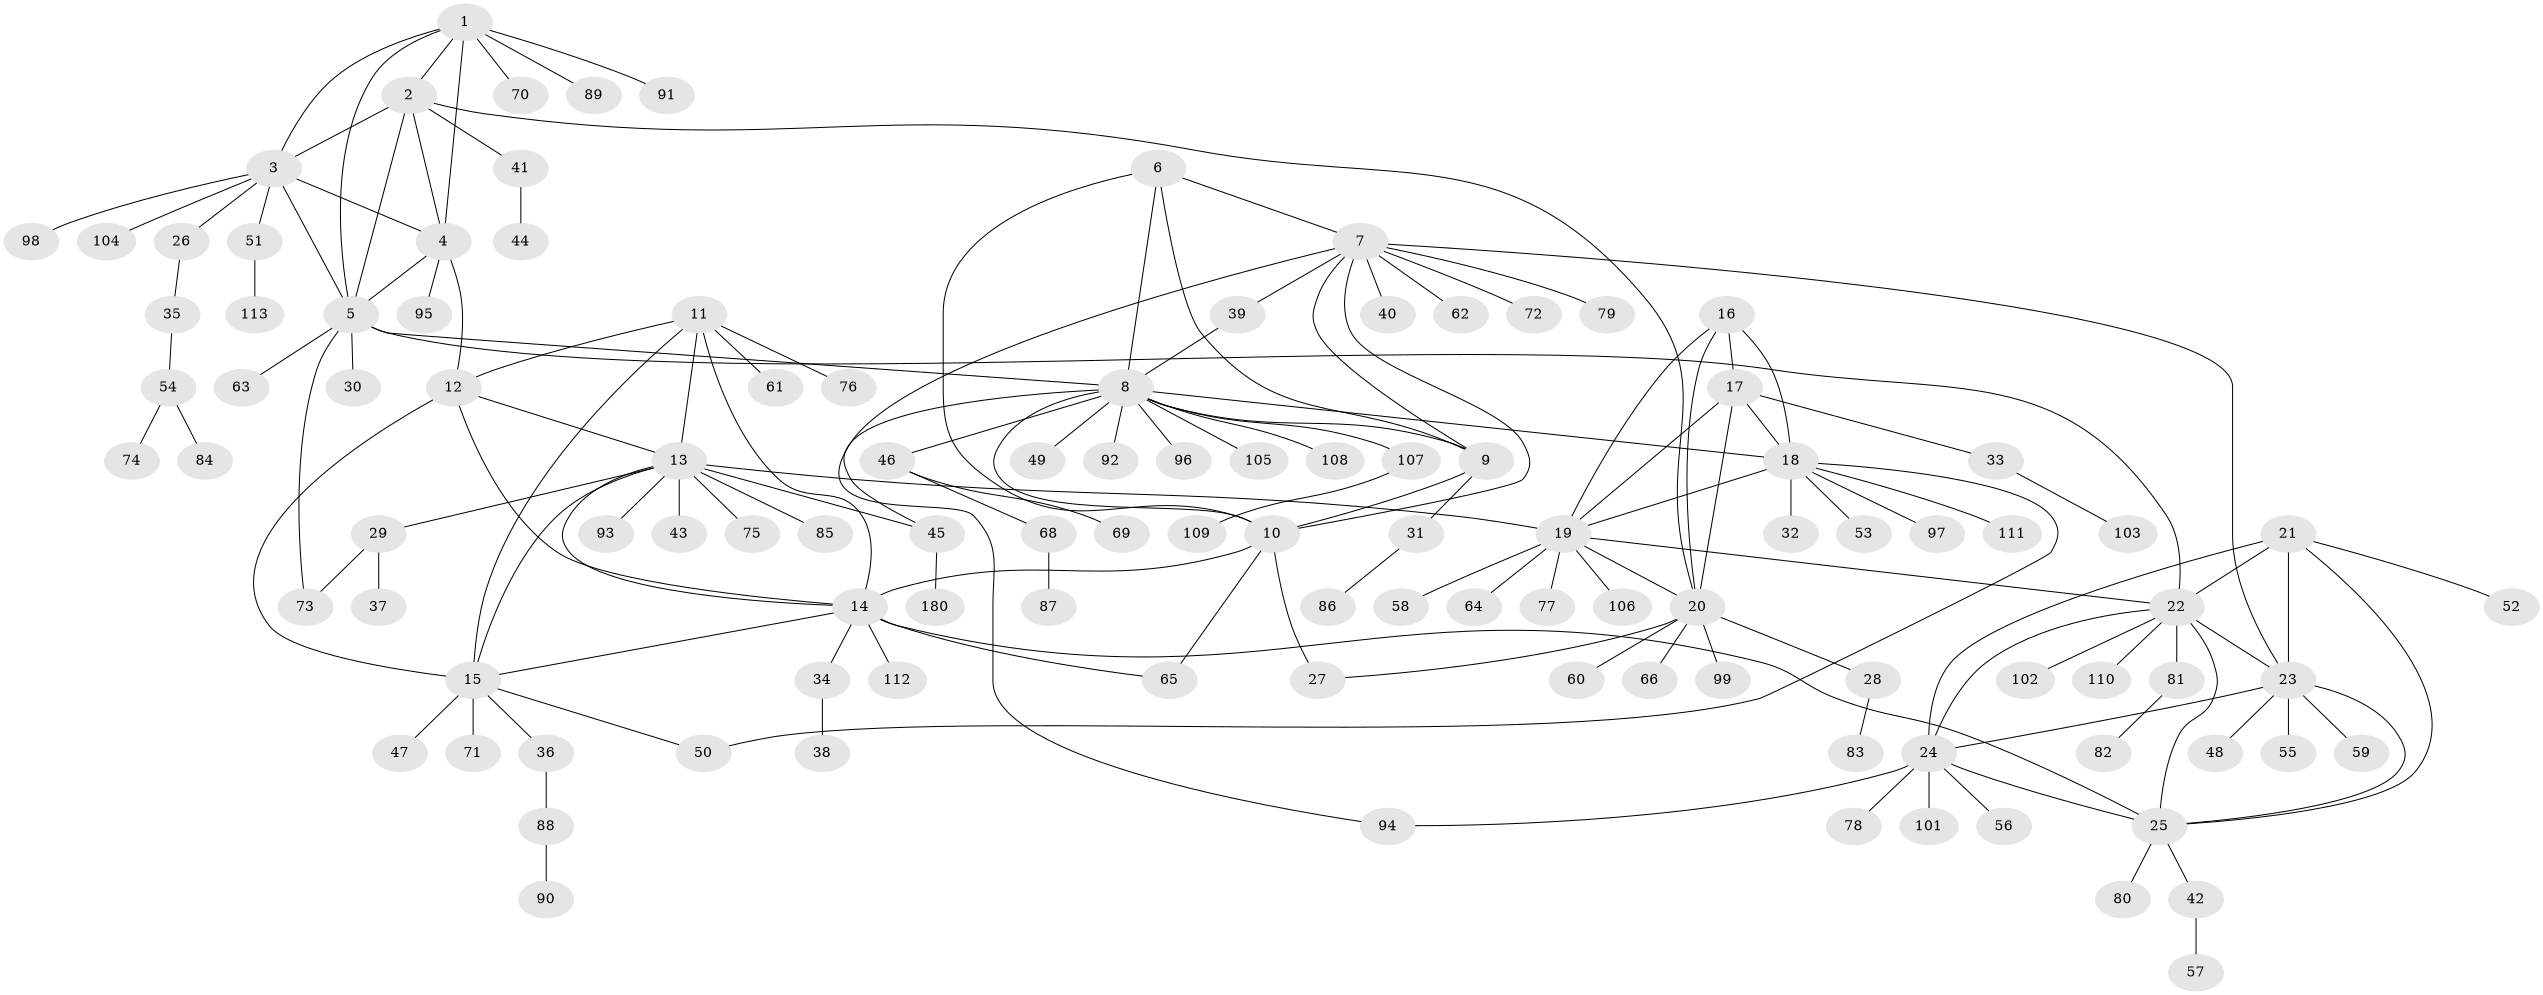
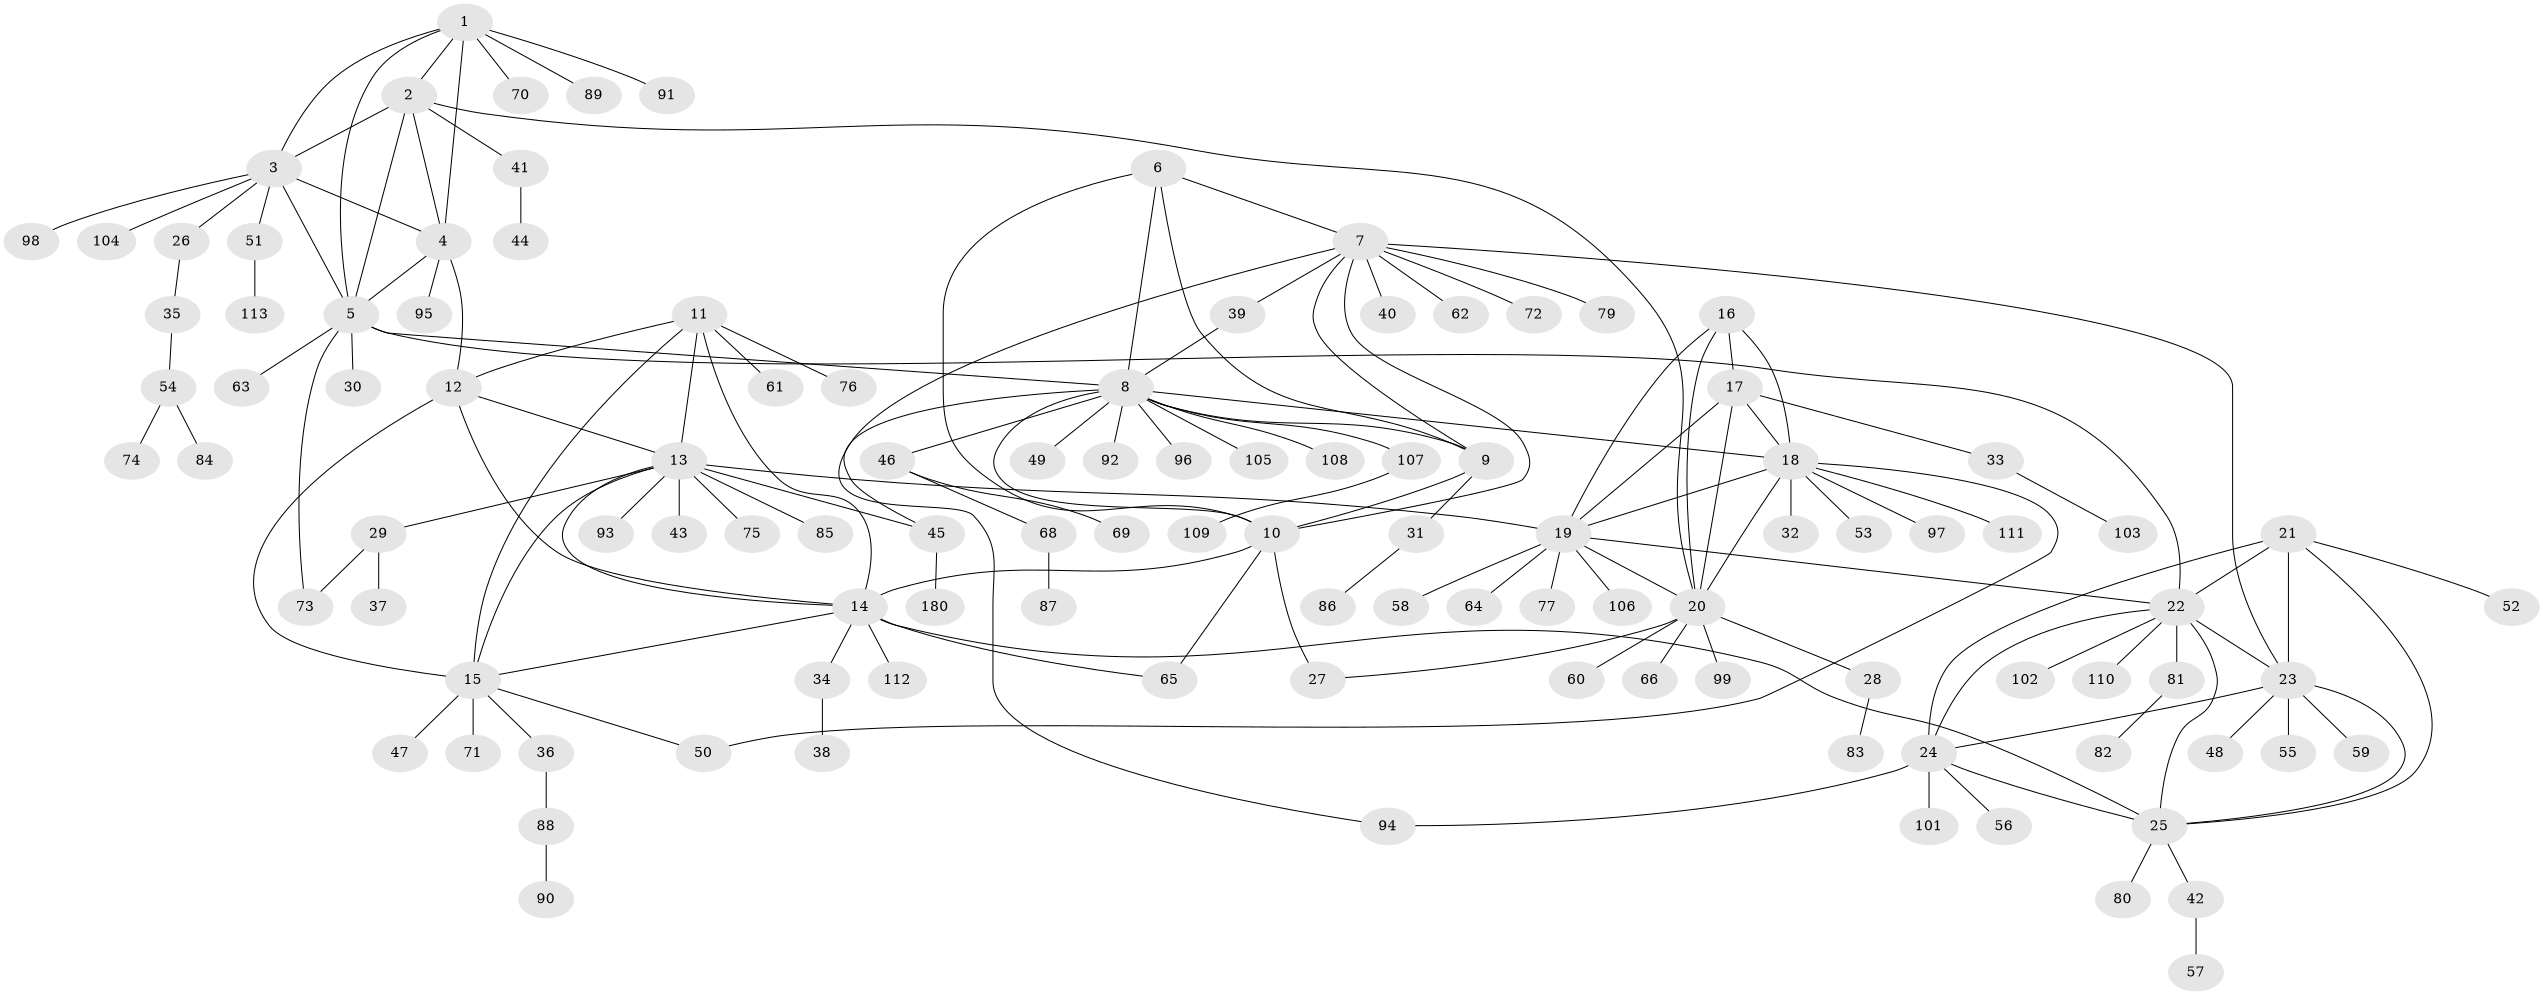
  graph {
    node [color=gray90 style=filled]
    1
    2
    3
    4
    5
    70
    89
    91
    20
    41
    26
    51
    98
    104
    12
    95
    8
    22
    30
    63
    73
    27
    28
    60
    66
    99
    44
    35
    113
    14
    13
    15
    9
    10
    18
    45
    46
    49
    92
    96
    105
    107
    108
    23
    25
    24
    81
    102
    110
    6
    7
    39
    40
    62
    72
    79
    94
    31
    65
    48
    55
    59
    19
    50
    32
    53
    97
    111
    n69 [label=180]
    68
    69
    109
    86
    34
    112
    11
    61
    76
    29
    43
    75
    85
    93
    36
    47
    71
    58
    64
    77
    106
    37
    42
    80
    38
    88
    16
    17
    33
    103
    83
    21
    52
    56
-   78
    101
    82
    57
    54
    74
    84
    90
    87
    1 -- 2
    1 -- 3
    1 -- 4
    1 -- 5
    1 -- 70
    1 -- 89
    1 -- 91
    2 -- 3
    2 -- 4
    2 -- 5
    2 -- 20
    2 -- 41
    3 -- 4
    3 -- 5
    3 -- 26
    3 -- 51
    3 -- 98
    3 -- 104
    4 -- 5
    4 -- 12
    4 -- 95
    5 -- 8
    5 -- 22
    5 -- 30
    5 -- 63
    5 -- 73
    20 -- 27
    20 -- 28
    20 -- 60
    20 -- 66
    20 -- 99
    41 -- 44
    26 -- 35
    51 -- 113
    12 -- 14
    12 -- 13
    12 -- 15
    8 -- 9
    8 -- 10
    8 -- 18
    8 -- 45
    8 -- 46
    8 -- 49
    8 -- 92
    8 -- 96
    8 -- 105
    8 -- 107
    8 -- 108
    22 -- 23
    22 -- 25
    22 -- 24
    22 -- 81
    22 -- 102
    22 -- 110
    28 -- 83
    35 -- 54
    14 -- 15
    14 -- 25
    14 -- 65
    14 -- 34
    14 -- 112
    13 -- 14
    13 -- 15
    13 -- 45
    13 -- 19
    13 -- 29
    13 -- 43
    13 -- 75
    13 -- 85
    13 -- 93
    15 -- 50
    15 -- 36
    15 -- 47
    15 -- 71
    9 -- 10
    9 -- 31
    10 -- 27
    10 -- 14
    10 -- 65
+   18 -- 20
    18 -- 19
    18 -- 50
    18 -- 32
    18 -- 53
    18 -- 97
    18 -- 111
    45 -- n69
    46 -- 68
    46 -- 69
    107 -- 109
    23 -- 25
    23 -- 24
    23 -- 48
    23 -- 55
    23 -- 59
    25 -- 42
    25 -- 80
    24 -- 25
    24 -- 94
    24 -- 56
-   24 -- 78
    24 -- 101
    81 -- 82
    6 -- 8
    6 -- 9
    6 -- 10
    6 -- 7
    7 -- 9
    7 -- 10
    7 -- 23
    7 -- 39
    7 -- 40
    7 -- 62
    7 -- 72
    7 -- 79
    7 -- 94
    39 -- 8
    31 -- 86
    19 -- 20
    19 -- 22
    19 -- 58
    19 -- 64
    19 -- 77
    19 -- 106
    68 -- 87
    34 -- 38
    11 -- 12
    11 -- 14
    11 -- 13
    11 -- 15
    11 -- 61
    11 -- 76
    29 -- 73
    29 -- 37
    36 -- 88
    42 -- 57
    88 -- 90
    16 -- 20
    16 -- 18
    16 -- 19
    16 -- 17
    17 -- 20
    17 -- 18
    17 -- 19
    17 -- 33
    33 -- 103
    21 -- 22
    21 -- 23
    21 -- 25
    21 -- 24
    21 -- 52
    54 -- 74
    54 -- 84
  }
